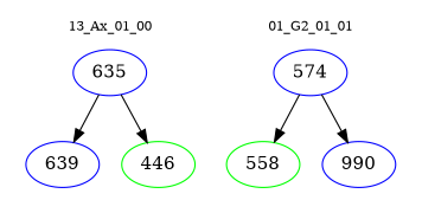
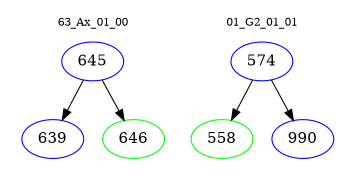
  digraph {
    node [color=blue]
    edge [color=black]
-   n1 [label=635]
+   n1 [label=645]
    n2 [label=639]
-   n3 [color=green label=446]
+   n3 [color=green label=646]
    n4 [label=574]
    n5 [color=green label=558]
    n6 [label=990]
    subgraph cluster_1 {
      color=white
      fontsize=10
-     label="13_Ax_01_00"
+     label="63_Ax_01_00"
      n1
      n2
      n3
    }
    subgraph cluster_2 {
      color=white
      fontsize=10
      label="01_G2_01_01"
      n4
      n5
      n6
    }
    n1 -> n2
    n1 -> n3
    n4 -> n5
    n4 -> n6
  }
